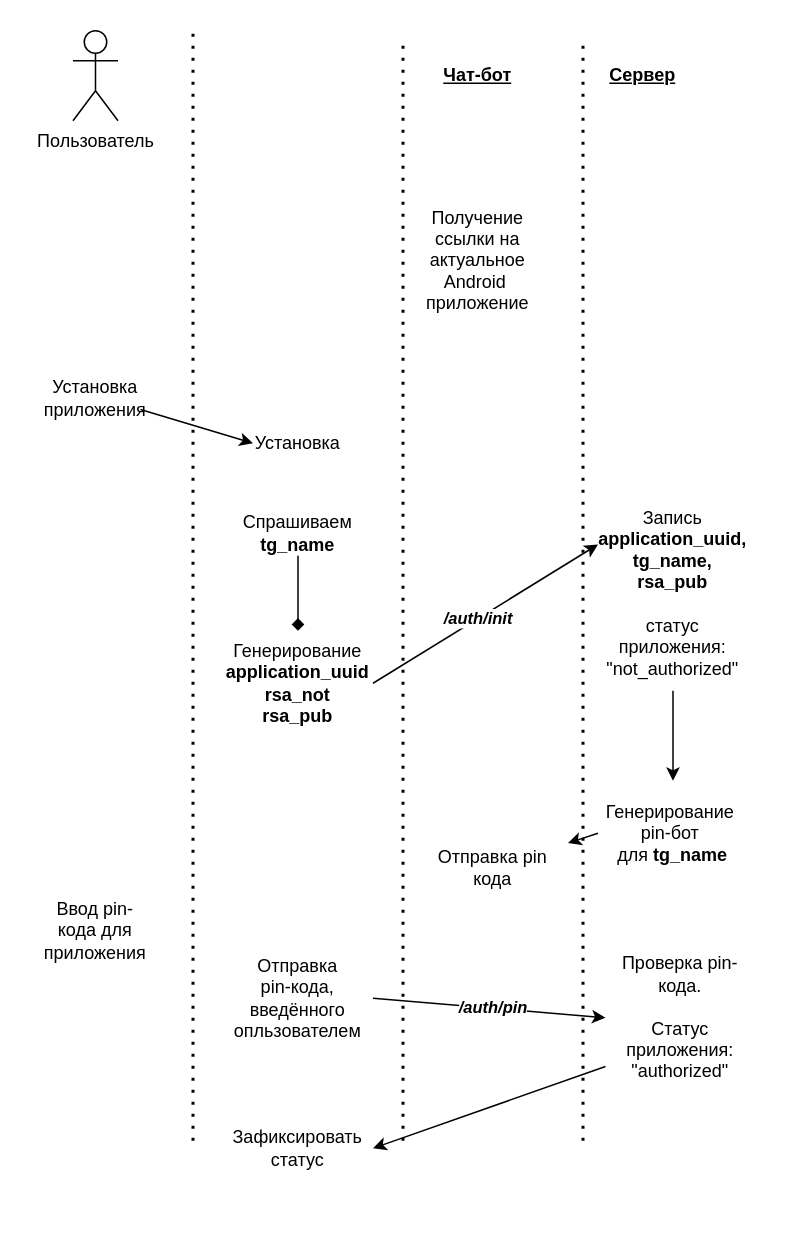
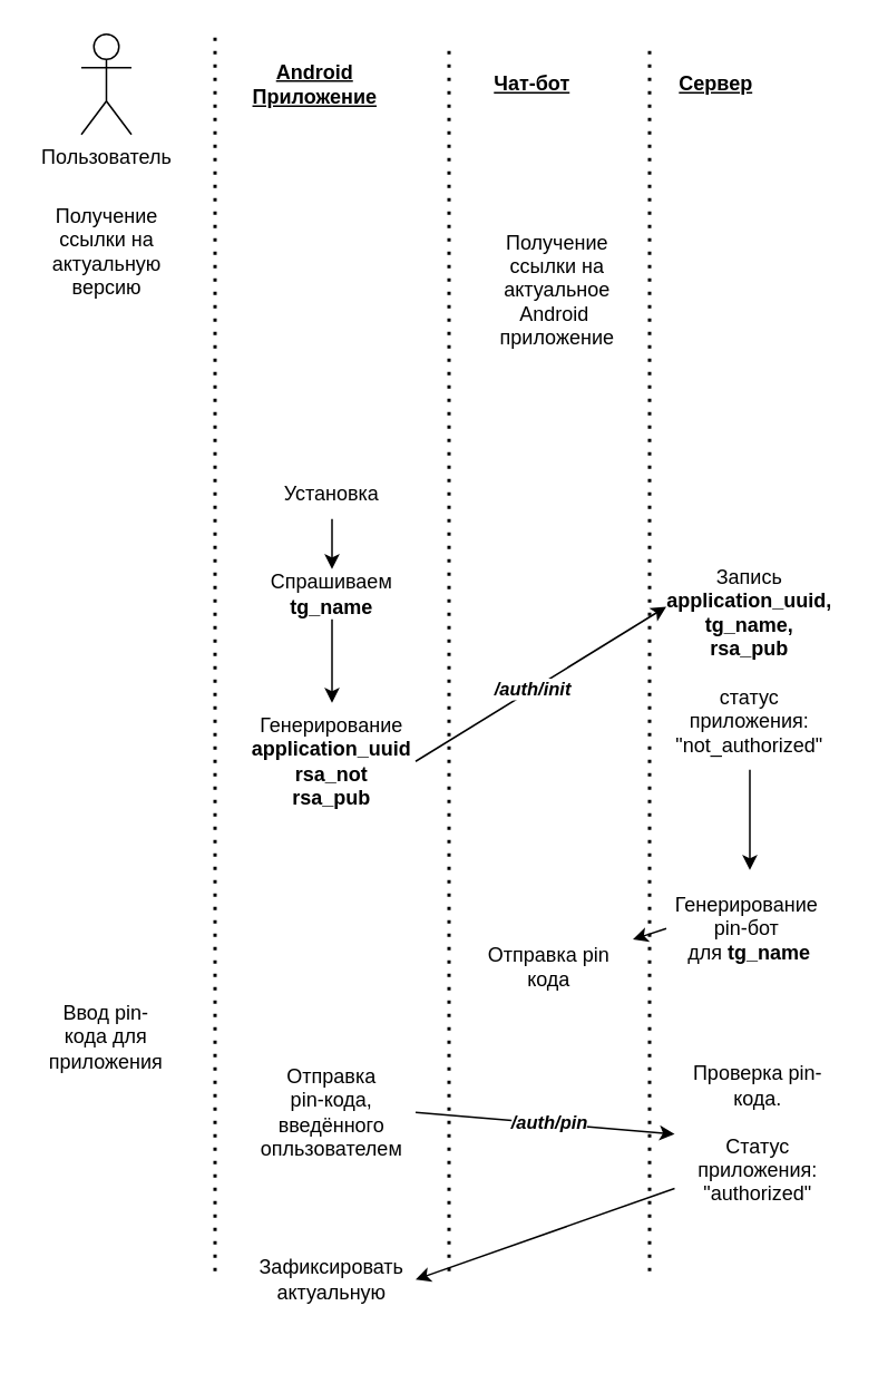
  <mxCell id="0" />
  <mxCell id="1" parent="0" />
  <mxCell id="2" value="Пользователь" style="shape=umlActor;verticalLabelPosition=bottom;verticalAlign=top;html=1;outlineConnect=0;" vertex="1" parent="1"><mxGeometry x="48" y="20" width="30" height="60" as="geometry" /></mxCell>
+ <mxCell id="3" value="&lt;b&gt;&lt;u&gt;Android&lt;br&gt;Приложение&lt;/u&gt;&lt;/b&gt;" style="text;html=1;strokeColor=none;fillColor=none;align=center;verticalAlign=middle;whiteSpace=wrap;rounded=0;" vertex="1" parent="1"><mxGeometry x="158" y="35" width="60" height="30" as="geometry" /></mxCell>
  <mxCell id="4" value="&lt;b&gt;&lt;u&gt;Чат-бот&lt;/u&gt;&lt;/b&gt;" style="text;html=1;strokeColor=none;fillColor=none;align=center;verticalAlign=middle;whiteSpace=wrap;rounded=0;" vertex="1" parent="1"><mxGeometry x="288" y="35" width="60" height="30" as="geometry" /></mxCell>
  <mxCell id="5" value="&lt;b&gt;&lt;u&gt;Сервер&lt;/u&gt;&lt;/b&gt;" style="text;html=1;strokeColor=none;fillColor=none;align=center;verticalAlign=middle;whiteSpace=wrap;rounded=0;" vertex="1" parent="1"><mxGeometry x="398" y="35" width="60" height="30" as="geometry" /></mxCell>
- <mxCell id="7" value="Получение ссылки на актуальное Android&amp;nbsp;&lt;br&gt;приложение" style="text;html=1;strokeColor=none;fillColor=none;align=center;verticalAlign=middle;whiteSpace=wrap;rounded=0;" vertex="1" parent="1"><mxGeometry x="288" y="130" width="60" height="85" as="geometry" /></mxCell>
- <mxCell id="8" value="Установка приложения" style="text;html=1;strokeColor=none;fillColor=none;align=center;verticalAlign=middle;whiteSpace=wrap;rounded=0;" vertex="1" parent="1"><mxGeometry x="33" y="250" width="60" height="30" as="geometry" /></mxCell>
+ <mxCell id="6" value="Получение ссылки на актуальную версию" style="text;html=1;strokeColor=none;fillColor=none;align=center;verticalAlign=middle;whiteSpace=wrap;rounded=0;" vertex="1" parent="1"><mxGeometry x="20.5" y="120" width="85" height="60" as="geometry" /></mxCell>
+ <mxCell id="7" value="Получение ссылки на актуальное Android&amp;nbsp;&lt;br&gt;приложение" style="text;html=1;strokeColor=none;fillColor=none;align=center;verticalAlign=middle;whiteSpace=wrap;rounded=0;" vertex="1" parent="1"><mxGeometry x="303" y="130" width="60" height="85" as="geometry" /></mxCell>
  <mxCell id="9" value="" style="endArrow=none;dashed=1;html=1;dashPattern=1 3;strokeWidth=2;rounded=0;" edge="1" parent="1"><mxGeometry width="50" height="50" relative="1" as="geometry"><mxPoint x="128" y="760" as="sourcePoint" /><mxPoint x="128" y="20" as="targetPoint" /></mxGeometry></mxCell>
  <mxCell id="10" value="" style="endArrow=none;dashed=1;html=1;dashPattern=1 3;strokeWidth=2;rounded=0;" edge="1" parent="1"><mxGeometry width="50" height="50" relative="1" as="geometry"><mxPoint x="268" y="760" as="sourcePoint" /><mxPoint x="268" y="25" as="targetPoint" /></mxGeometry></mxCell>
  <mxCell id="11" value="" style="endArrow=none;dashed=1;html=1;dashPattern=1 3;strokeWidth=2;rounded=0;" edge="1" parent="1"><mxGeometry width="50" height="50" relative="1" as="geometry"><mxPoint x="388" y="760" as="sourcePoint" /><mxPoint x="388" y="25" as="targetPoint" /></mxGeometry></mxCell>
- <mxCell id="12" style="edgeStyle=orthogonalEdgeStyle;rounded=0;orthogonalLoop=1;jettySize=auto;html=1;exitX=0.5;exitY=1;exitDx=0;exitDy=0;entryX=0.5;entryY=0;entryDx=0;entryDy=0;endArrow=diamond;" edge="1" parent="1" source="18" target="15"><mxGeometry relative="1" as="geometry" /></mxCell>
+ <mxCell id="12" style="edgeStyle=orthogonalEdgeStyle;rounded=0;orthogonalLoop=1;jettySize=auto;html=1;exitX=0.5;exitY=1;exitDx=0;exitDy=0;entryX=0.5;entryY=0;entryDx=0;entryDy=0;" edge="1" parent="1" source="18" target="15"><mxGeometry relative="1" as="geometry" /></mxCell>
  <mxCell id="13" value="Установка" style="text;html=1;strokeColor=none;fillColor=none;align=center;verticalAlign=middle;whiteSpace=wrap;rounded=0;" vertex="1" parent="1"><mxGeometry x="168" y="280" width="60" height="30" as="geometry" /></mxCell>
- <mxCell id="14" value="" style="endArrow=classic;html=1;rounded=0;exitX=1;exitY=0.75;exitDx=0;exitDy=0;entryX=0;entryY=0.5;entryDx=0;entryDy=0;" edge="1" parent="1" source="8" target="13"><mxGeometry width="50" height="50" relative="1" as="geometry"><mxPoint x="288" y="370" as="sourcePoint" /><mxPoint x="338" y="320" as="targetPoint" /></mxGeometry></mxCell>
  <mxCell id="15" value="Генерирование&lt;br&gt;&lt;b&gt;application_uuid&lt;br&gt;rsa_not&lt;br&gt;rsa_pub&lt;/b&gt;" style="text;html=1;strokeColor=none;fillColor=none;align=center;verticalAlign=middle;whiteSpace=wrap;rounded=0;" vertex="1" parent="1"><mxGeometry x="148" y="420" width="100" height="70" as="geometry" /></mxCell>
  <mxCell id="16" value="Запись&lt;br&gt;&lt;b&gt;application_uuid,&lt;br&gt;tg_name,&lt;br&gt;rsa_pub&lt;/b&gt;&lt;br&gt;&lt;br&gt;статус приложения: &quot;not_authorized&quot;" style="text;html=1;strokeColor=none;fillColor=none;align=center;verticalAlign=middle;whiteSpace=wrap;rounded=0;" vertex="1" parent="1"><mxGeometry x="398" y="330" width="100" height="130" as="geometry" /></mxCell>
+ <mxCell id="17" value="" style="edgeStyle=orthogonalEdgeStyle;rounded=0;orthogonalLoop=1;jettySize=auto;html=1;exitX=0.5;exitY=1;exitDx=0;exitDy=0;entryX=0.5;entryY=0;entryDx=0;entryDy=0;" edge="1" parent="1" source="13" target="18"><mxGeometry relative="1" as="geometry"><mxPoint x="198" y="310" as="sourcePoint" /><mxPoint x="198" y="420" as="targetPoint" /></mxGeometry></mxCell>
  <mxCell id="18" value="Спрашиваем &lt;b&gt;tg_name&lt;/b&gt;" style="text;html=1;strokeColor=none;fillColor=none;align=center;verticalAlign=middle;whiteSpace=wrap;rounded=0;" vertex="1" parent="1"><mxGeometry x="168" y="340" width="60" height="30" as="geometry" /></mxCell>
  <mxCell id="19" value="" style="endArrow=classic;html=1;rounded=0;exitX=1;exitY=0.5;exitDx=0;exitDy=0;entryX=0;entryY=0.25;entryDx=0;entryDy=0;" edge="1" parent="1" source="15" target="16"><mxGeometry width="50" height="50" relative="1" as="geometry"><mxPoint x="288" y="370" as="sourcePoint" /><mxPoint x="338" y="320" as="targetPoint" /></mxGeometry></mxCell>
  <mxCell id="20" value="&lt;b&gt;&lt;i&gt;/auth/init&lt;/i&gt;&lt;/b&gt;" style="edgeLabel;html=1;align=center;verticalAlign=middle;resizable=0;points=[];" vertex="1" connectable="0" parent="19"><mxGeometry x="-0.071" y="1" relative="1" as="geometry"><mxPoint as="offset" /></mxGeometry></mxCell>
  <mxCell id="21" value="Генерирование&amp;nbsp;&lt;br&gt;pin-бот&amp;nbsp;&lt;br&gt;для &lt;b&gt;tg_name&lt;/b&gt;" style="text;html=1;strokeColor=none;fillColor=none;align=center;verticalAlign=middle;whiteSpace=wrap;rounded=0;" vertex="1" parent="1"><mxGeometry x="398" y="520" width="100" height="70" as="geometry" /></mxCell>
  <mxCell id="22" value="" style="endArrow=classic;html=1;rounded=0;exitX=0.5;exitY=1;exitDx=0;exitDy=0;entryX=0.5;entryY=0;entryDx=0;entryDy=0;" edge="1" parent="1" source="16" target="21"><mxGeometry width="50" height="50" relative="1" as="geometry"><mxPoint x="258" y="465" as="sourcePoint" /><mxPoint x="408" y="483" as="targetPoint" /><Array as="points"><mxPoint x="448" y="490" /></Array></mxGeometry></mxCell>
  <mxCell id="23" value="Ввод pin-кода для приложения" style="text;html=1;strokeColor=none;fillColor=none;align=center;verticalAlign=middle;whiteSpace=wrap;rounded=0;" vertex="1" parent="1"><mxGeometry x="24.25" y="590" width="77.5" height="60" as="geometry" /></mxCell>
  <mxCell id="24" value="Отправка&lt;br&gt;pin-кода,&lt;br&gt;введённого опльзователем" style="text;html=1;strokeColor=none;fillColor=none;align=center;verticalAlign=middle;whiteSpace=wrap;rounded=0;" vertex="1" parent="1"><mxGeometry x="148" y="630" width="100" height="70" as="geometry" /></mxCell>
  <mxCell id="25" value="Проверка pin-кода.&lt;br&gt;&lt;br&gt;Статус приложения:&lt;br&gt;&quot;authorized&quot;" style="text;html=1;strokeColor=none;fillColor=none;align=center;verticalAlign=middle;whiteSpace=wrap;rounded=0;" vertex="1" parent="1"><mxGeometry x="403" y="613" width="100" height="130" as="geometry" /></mxCell>
  <mxCell id="26" value="" style="endArrow=classic;html=1;rounded=0;exitX=1;exitY=0.5;exitDx=0;exitDy=0;entryX=0;entryY=0.5;entryDx=0;entryDy=0;" edge="1" parent="1" source="24" target="25"><mxGeometry width="50" height="50" relative="1" as="geometry"><mxPoint x="388" y="593" as="sourcePoint" /><mxPoint x="418" y="653" as="targetPoint" /></mxGeometry></mxCell>
  <mxCell id="27" value="&lt;b&gt;&lt;i&gt;/auth/pin&lt;/i&gt;&lt;/b&gt;" style="edgeLabel;html=1;align=center;verticalAlign=middle;resizable=0;points=[];" vertex="1" connectable="0" parent="26"><mxGeometry x="-0.165" relative="1" as="geometry"><mxPoint x="15" as="offset" /></mxGeometry></mxCell>
- <mxCell id="28" value="Зафиксировать&lt;br&gt;статус" style="text;html=1;strokeColor=none;fillColor=none;align=center;verticalAlign=middle;whiteSpace=wrap;rounded=0;" vertex="1" parent="1"><mxGeometry x="148" y="730" width="100" height="70" as="geometry" /></mxCell>
+ <mxCell id="28" value="Зафиксировать&lt;br&gt;актуальную" style="text;html=1;strokeColor=none;fillColor=none;align=center;verticalAlign=middle;whiteSpace=wrap;rounded=0;" vertex="1" parent="1"><mxGeometry x="148" y="730" width="100" height="70" as="geometry" /></mxCell>
  <mxCell id="29" value="" style="endArrow=classic;html=1;rounded=0;exitX=0;exitY=0.75;exitDx=0;exitDy=0;entryX=1;entryY=0.5;entryDx=0;entryDy=0;" edge="1" parent="1" source="25" target="28"><mxGeometry width="50" height="50" relative="1" as="geometry"><mxPoint x="258" y="675" as="sourcePoint" /><mxPoint x="413" y="688" as="targetPoint" /></mxGeometry></mxCell>
  <mxCell id="30" value="Отправка pin кода" style="text;html=1;strokeColor=none;fillColor=none;align=center;verticalAlign=middle;whiteSpace=wrap;rounded=0;" vertex="1" parent="1"><mxGeometry x="278" y="543" width="100" height="70" as="geometry" /></mxCell>
  <mxCell id="31" value="" style="endArrow=classic;html=1;rounded=0;exitX=0;exitY=0.5;exitDx=0;exitDy=0;" edge="1" parent="1" source="21" target="30"><mxGeometry width="50" height="50" relative="1" as="geometry"><mxPoint x="288" y="580" as="sourcePoint" /><mxPoint x="338" y="530" as="targetPoint" /></mxGeometry></mxCell>
